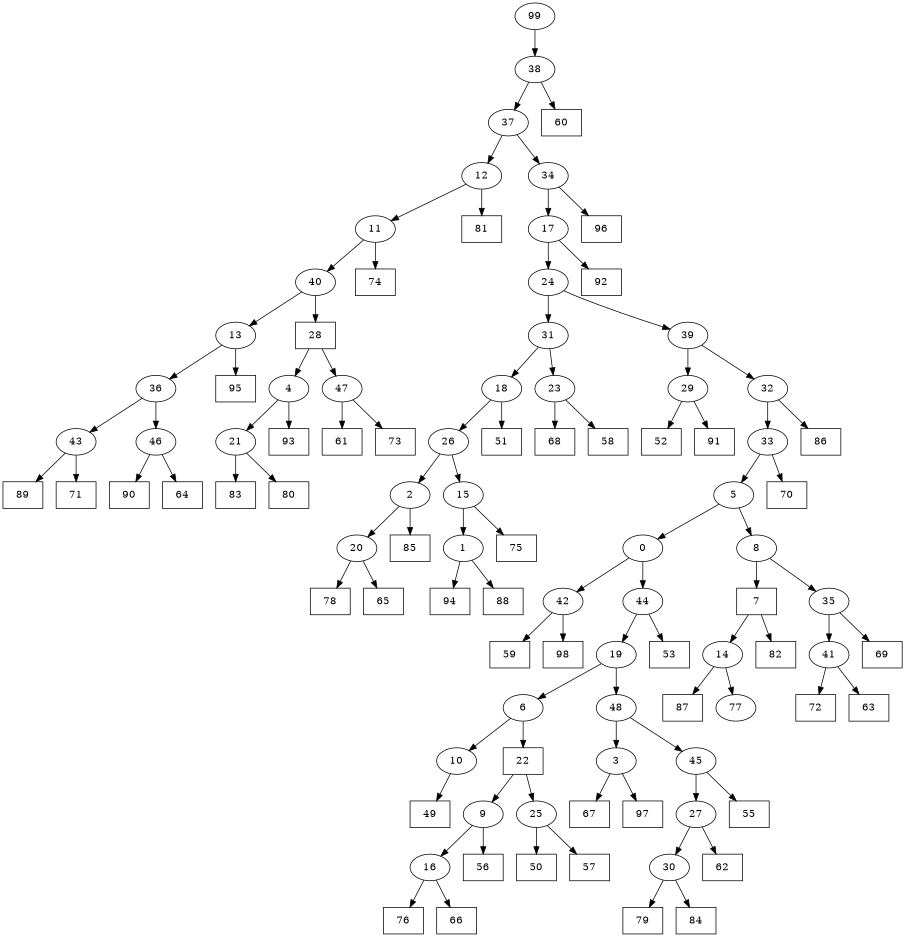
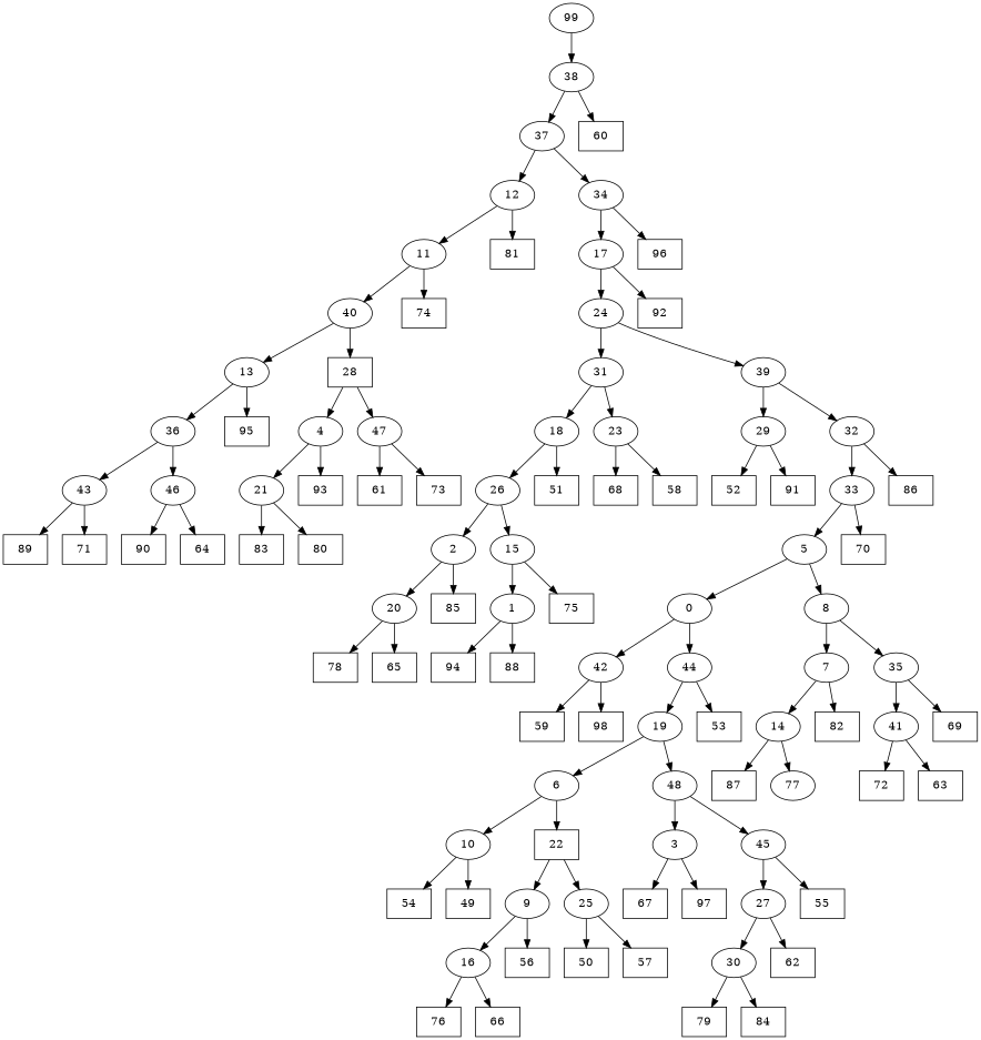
  digraph {
    node [shape=box]
    n1 [label=0 shape=""]
    n2 [label=42 shape=""]
    n3 [label=44 shape=""]
    n4 [label=59]
    n5 [label=98]
    n6 [label=19 shape=""]
    n7 [label=53]
    n8 [label=1 shape=""]
    n9 [label=94]
    n10 [label=88]
    n11 [label=2 shape=""]
    n12 [label=20 shape=""]
    n13 [label=85]
    n14 [label=78]
    n15 [label=65]
    n16 [label=3 shape=""]
    n17 [label=67]
    n18 [label=97]
    n19 [label=4 shape=""]
    n20 [label=21 shape=""]
    n21 [label=93]
    n22 [label=83]
    n23 [label=80]
    n24 [label=5 shape=""]
    n25 [label=8 shape=""]
-   n26 [label=7]
+   n26 [label=7 shape=""]
    n27 [label=35 shape=""]
    n28 [label=6 shape=""]
    n29 [label=10 shape=""]
    n30 [label=22]
+   n31 [label=54]
    n32 [label=49]
    n33 [label=9 shape=""]
    n34 [label=25 shape=""]
    n35 [label=14 shape=""]
    n36 [label=82]
    n37 [label=87]
    n38 [label=77 shape=ellipse]
    n39 [label=41 shape=""]
    n40 [label=69]
    n41 [label=16 shape=""]
    n42 [label=56]
    n43 [label=76]
    n44 [label=66]
    n45 [label=11 shape=""]
    n46 [label=40 shape=""]
    n47 [label=74]
    n48 [label=13 shape=""]
    n49 [label=28]
    n50 [label=12 shape=""]
    n51 [label=81]
    n52 [label=36 shape=""]
    n53 [label=95]
    n54 [label=43 shape=""]
    n55 [label=46 shape=""]
    n56 [label=15 shape=""]
    n57 [label=75]
    n58 [label=17 shape=""]
    n59 [label=24 shape=""]
    n60 [label=92]
    n61 [label=31 shape=""]
    n62 [label=39 shape=""]
    n63 [label=18 shape=""]
    n64 [label=26 shape=""]
    n65 [label=51]
    n66 [label=48 shape=""]
    n67 [label=45 shape=""]
    n68 [label=50]
    n69 [label=57]
    n70 [label=23 shape=""]
    n71 [label=68]
    n72 [label=58]
    n73 [label=29 shape=""]
    n74 [label=32 shape=""]
    n75 [label=27 shape=""]
    n76 [label=30 shape=""]
    n77 [label=62]
    n78 [label=79]
    n79 [label=84]
    n80 [label=47 shape=""]
    n81 [label=61]
    n82 [label=73]
    n83 [label=52]
    n84 [label=91]
    n85 [label=33 shape=""]
    n86 [label=86]
    n87 [label=70]
    n88 [label=34 shape=""]
    n89 [label=96]
    n90 [label=72]
    n91 [label=63]
    n92 [label=89]
    n93 [label=71]
    n94 [label=90]
    n95 [label=64]
    n96 [label=37 shape=""]
    n97 [label=38 shape=""]
    n98 [label=60]
    n99 [label=55]
    n100 [label=99 shape=""]
    n1 -> n2
    n1 -> n3
    n2 -> n4
    n2 -> n5
    n3 -> n6
    n3 -> n7
    n6 -> n28
    n6 -> n66
    n8 -> n9
    n8 -> n10
    n11 -> n12
    n11 -> n13
    n12 -> n14
    n12 -> n15
    n16 -> n17
    n16 -> n18
    n19 -> n20
    n19 -> n21
    n20 -> n22
    n20 -> n23
    n24 -> n1
    n24 -> n25
    n25 -> n26
    n25 -> n27
    n26 -> n35
    n26 -> n36
    n27 -> n39
    n27 -> n40
    n28 -> n29
    n28 -> n30
+   n29 -> n31
    n29 -> n32
    n30 -> n33
    n30 -> n34
    n33 -> n41
    n33 -> n42
    n34 -> n68
    n34 -> n69
    n35 -> n37
    n35 -> n38
    n39 -> n90
    n39 -> n91
    n41 -> n43
    n41 -> n44
    n45 -> n46
    n45 -> n47
    n46 -> n48
    n46 -> n49
    n48 -> n52
    n48 -> n53
    n49 -> n19
    n49 -> n80
    n50 -> n45
    n50 -> n51
    n52 -> n54
    n52 -> n55
    n54 -> n92
    n54 -> n93
    n55 -> n94
    n55 -> n95
    n56 -> n8
    n56 -> n57
    n58 -> n59
    n58 -> n60
    n59 -> n61
    n59 -> n62
    n61 -> n63
    n61 -> n70
    n62 -> n73
    n62 -> n74
    n63 -> n64
    n63 -> n65
    n64 -> n11
    n64 -> n56
    n66 -> n16
    n66 -> n67
    n67 -> n75
    n67 -> n99
    n70 -> n71
    n70 -> n72
    n73 -> n83
    n73 -> n84
    n74 -> n85
    n74 -> n86
    n75 -> n76
    n75 -> n77
    n76 -> n78
    n76 -> n79
    n80 -> n81
    n80 -> n82
    n85 -> n24
    n85 -> n87
    n88 -> n58
    n88 -> n89
    n96 -> n50
    n96 -> n88
    n97 -> n96
    n97 -> n98
    n100 -> n97
  }
